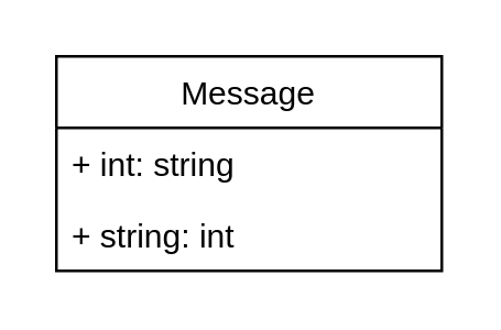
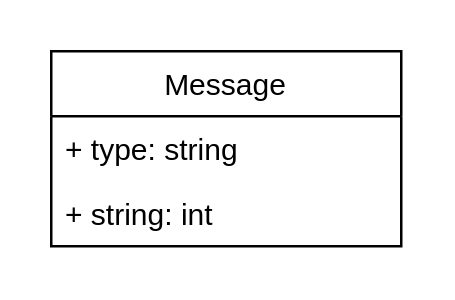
  <mxCell id="0" />
  <mxCell id="1" parent="0" />
  <mxCell id="2" value="Message" style="swimlane;fontStyle=0;childLayout=stackLayout;horizontal=1;startSize=26;fillColor=none;horizontalStack=0;resizeParent=1;resizeParentMax=0;resizeLast=0;collapsible=1;marginBottom=0;" vertex="1" parent="1"><mxGeometry x="20" y="20" width="140" height="78" as="geometry" /></mxCell>
- <mxCell id="3" value="+ int: string" style="text;strokeColor=none;fillColor=none;align=left;verticalAlign=top;spacingLeft=4;spacingRight=4;overflow=hidden;rotatable=0;points=[[0,0.5],[1,0.5]];portConstraint=eastwest;" vertex="1" parent="2"><mxGeometry y="26" width="140" height="26" as="geometry" /></mxCell>
+ <mxCell id="3" value="+ type: string" style="text;strokeColor=none;fillColor=none;align=left;verticalAlign=top;spacingLeft=4;spacingRight=4;overflow=hidden;rotatable=0;points=[[0,0.5],[1,0.5]];portConstraint=eastwest;" vertex="1" parent="2"><mxGeometry y="26" width="140" height="26" as="geometry" /></mxCell>
  <mxCell id="4" value="+ string: int" style="text;strokeColor=none;fillColor=none;align=left;verticalAlign=top;spacingLeft=4;spacingRight=4;overflow=hidden;rotatable=0;points=[[0,0.5],[1,0.5]];portConstraint=eastwest;" vertex="1" parent="2"><mxGeometry y="52" width="140" height="26" as="geometry" /></mxCell>
